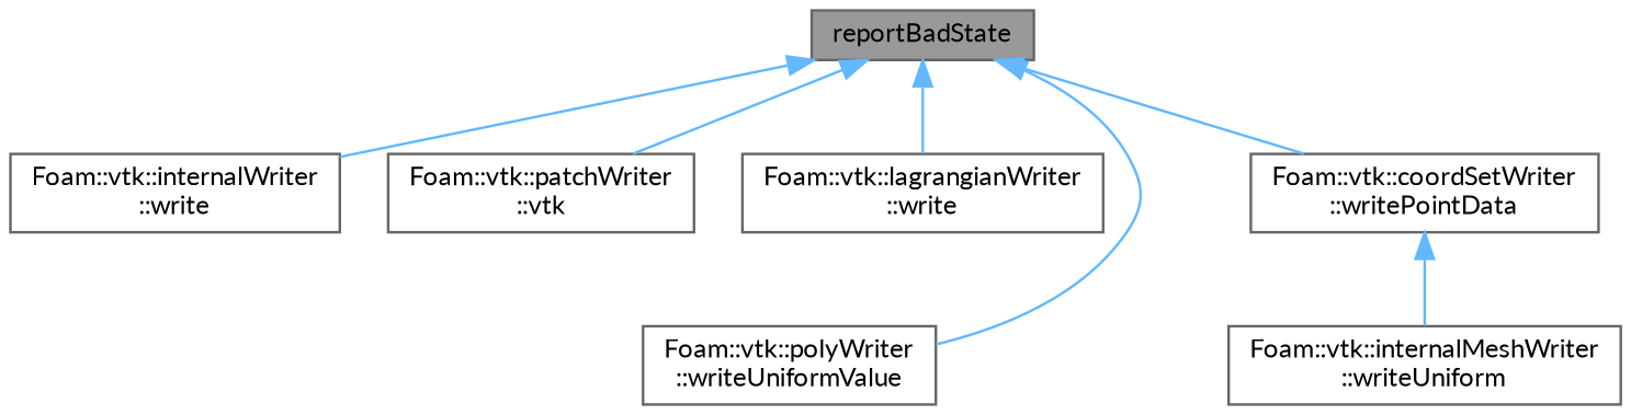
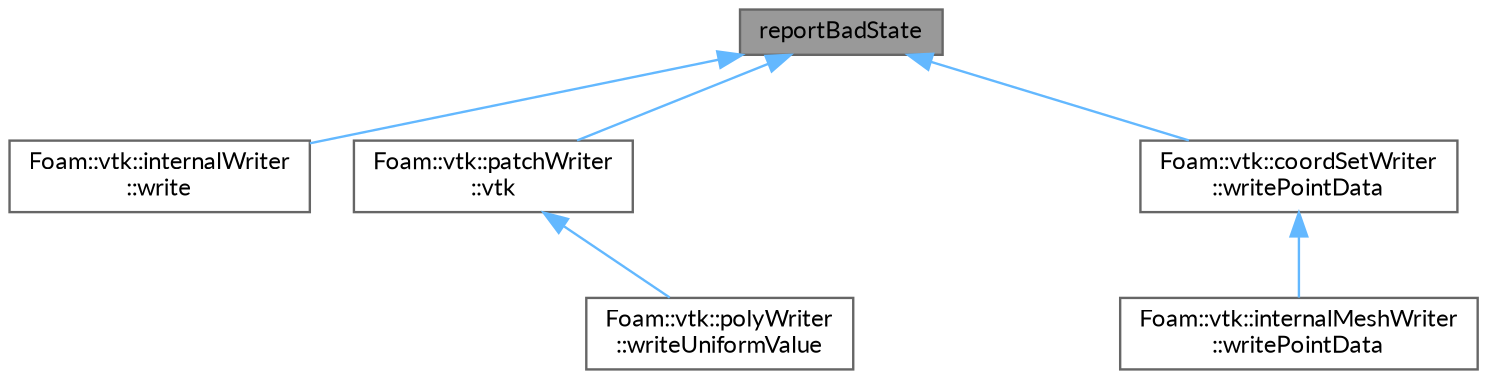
  digraph {
    fontname=Lato
    rankdir=TB
    node [color=grey40 fillcolor=white fontname=Lato fontsize=10 shape=box style=filled]
    edge [color=steelblue1 dir=back fontname=Lato fontsize=10 labelfontname=Helvetica labelfontsize=10 style=solid]
    n1 [color=gray40 fillcolor=grey60 fontcolor=black height=0.2 label=reportBadState width=0.4]
    n2 [height=0.2 label="Foam::vtk::internalWriter\l::write" width=0.4]
    n3 [height=0.2 label="Foam::vtk::patchWriter\l::vtk" width=0.4]
-   n4 [height=0.2 label="Foam::vtk::lagrangianWriter\l::write" width=0.4]
    n5 [height=0.2 label="Foam::vtk::coordSetWriter\l::writePointData" width=0.4]
    n6 [height=0.2 label="Foam::vtk::polyWriter\l::writeUniformValue" width=0.4]
-   n7 [height=0.2 label="Foam::vtk::internalMeshWriter\l::writeUniform" width=0.4]
+   n7 [height=0.2 label="Foam::vtk::internalMeshWriter\l::writePointData" width=0.4]
    n1 -> n2
    n1 -> n3
-   n1 -> n4
    n1 -> n5
-   n1 -> n6
+   n3 -> n6
    n5 -> n7
  }
